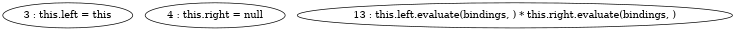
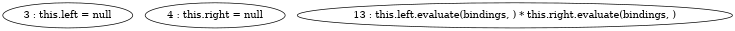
  digraph {
-   "3 : this.left = null" [label="3 : this.left = this"]
+   "3 : this.left = null"
    "4 : this.right = null"
    "13 : this.left.evaluate(bindings, ) * this.right.evaluate(bindings, )"
  }
